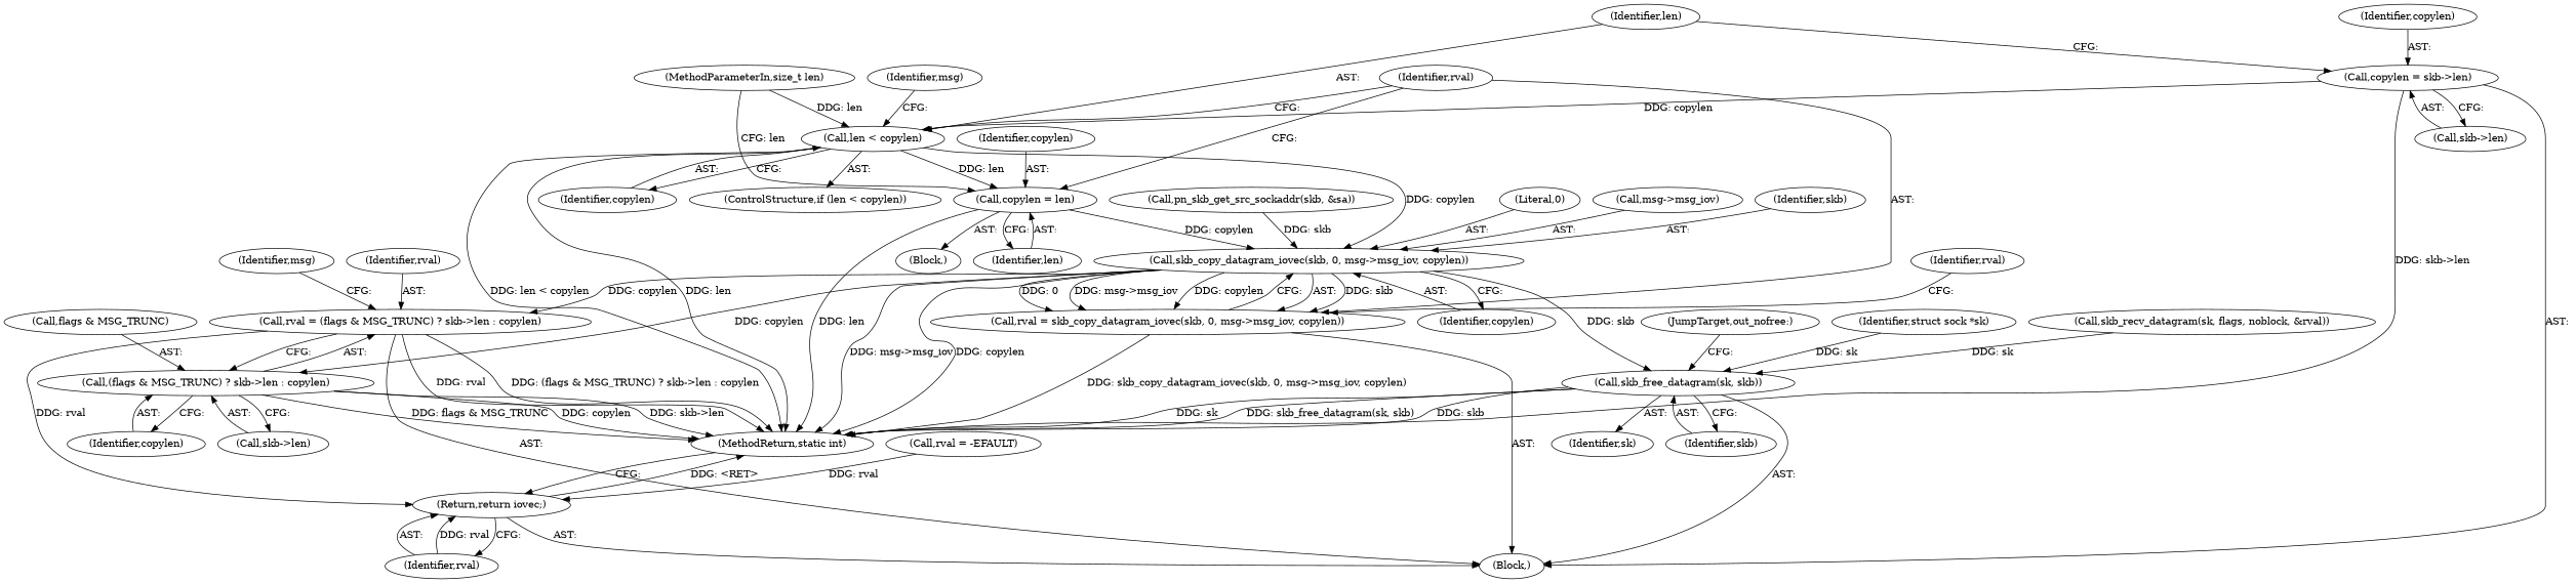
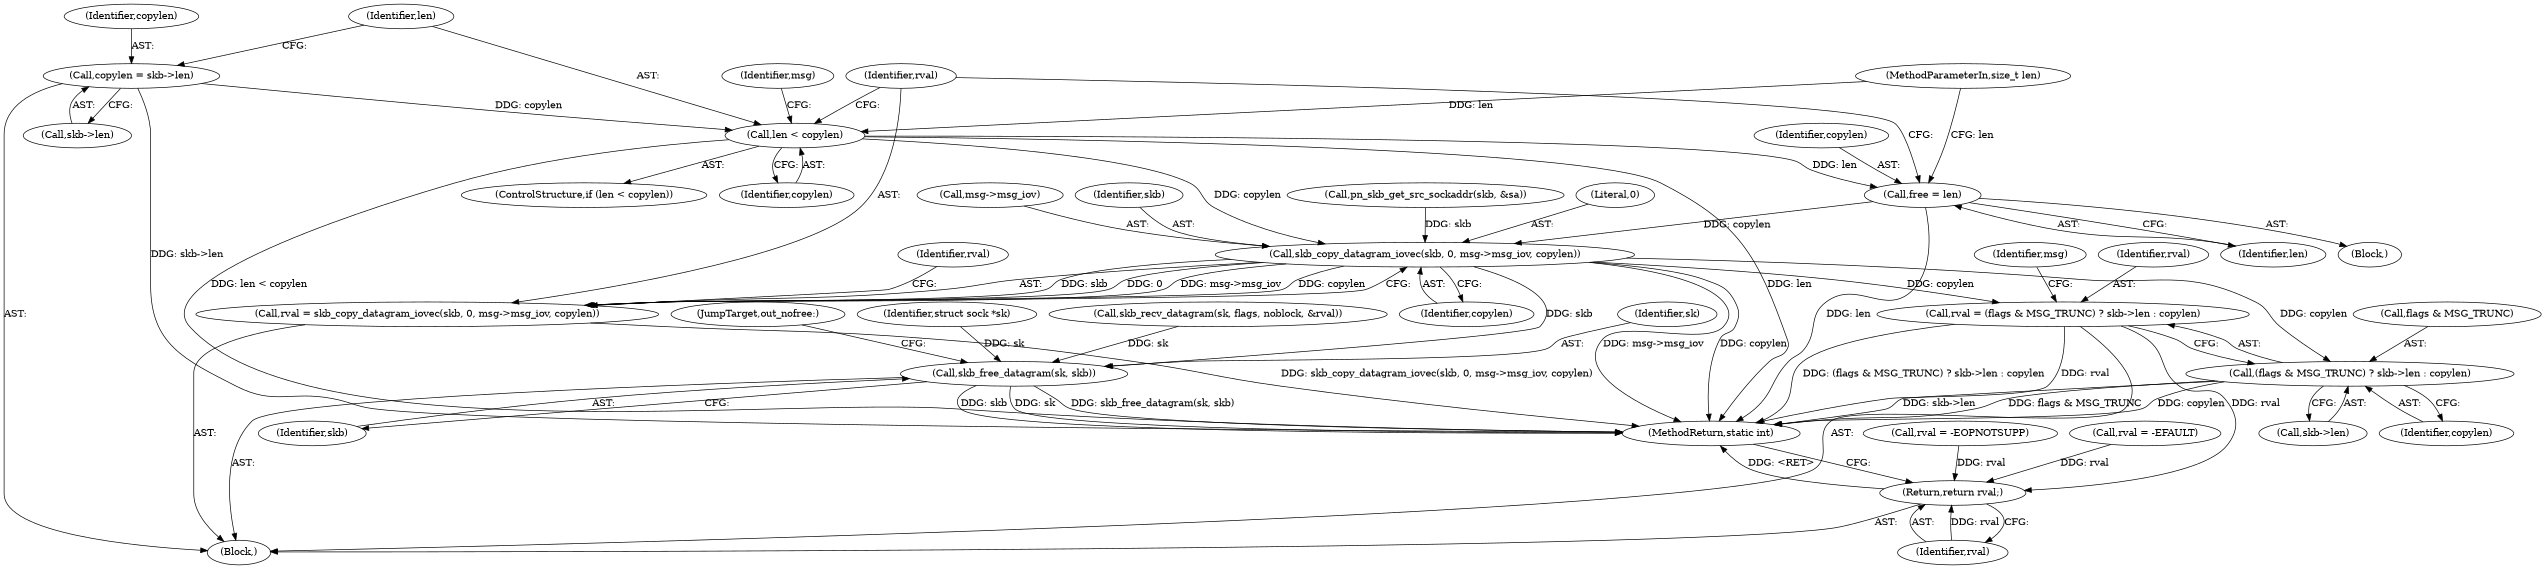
  digraph {
    n1 [label="(Call,copylen = skb->len)"]
    n2 [label="(Call,len < copylen)"]
    n3 [label="(Block,)"]
    n4 [label="(Call,skb->len)"]
    n5 [label="(MethodReturn,static int)"]
-   n6 [label="(Call,copylen = len)"]
+   n6 [label="(Call,free = len)"]
    n7 [label="(Call,skb_copy_datagram_iovec(skb, 0, msg->msg_iov, copylen))"]
    n8 [label="(ControlStructure,if (len < copylen))"]
    n9 [label="(Identifier,copylen)"]
-   n10 [label="(Return,return iovec;)"]
+   n10 [label="(Return,return rval;)"]
    n11 [label="(Identifier,len)"]
    n12 [label="(Block,)"]
    n13 [label="(Call,rval = skb_copy_datagram_iovec(skb, 0, msg->msg_iov, copylen))"]
    n14 [label="(Call,rval = (flags & MSG_TRUNC) ? skb->len : copylen)"]
    n15 [label="(Call,(flags & MSG_TRUNC) ? skb->len : copylen)"]
    n16 [label="(Call,skb_free_datagram(sk, skb))"]
    n17 [label="(Identifier,copylen)"]
    n18 [label="(Identifier,copylen)"]
    n19 [label="(Call,skb->len)"]
    n20 [label="(Identifier,skb)"]
    n21 [label="(Identifier,rval)"]
    n22 [label="(Call,pn_skb_get_src_sockaddr(skb, &sa))"]
    n23 [label="(Literal,0)"]
+   n24 [label="(Call,rval = -EOPNOTSUPP)"]
    n25 [label="(Identifier,rval)"]
    n26 [label="(Identifier,msg)"]
    n27 [label="(Identifier,rval)"]
    n28 [label="(Identifier,msg)"]
    n29 [label="(Identifier,sk)"]
    n30 [label="(Identifier,copylen)"]
    n31 [label="(Identifier,len)"]
    n32 [label="(JumpTarget,out_nofree:)"]
    n33 [label="(MethodParameterIn,size_t len)"]
    n34 [label="(Call,flags & MSG_TRUNC)"]
    n35 [label="(Identifier,struct sock *sk)"]
    n36 [label="(Call,rval = -EFAULT)"]
    n37 [label="(Identifier,copylen)"]
    n38 [label="(Call,skb_recv_datagram(sk, flags, noblock, &rval))"]
    n39 [label="(Call,msg->msg_iov)"]
    n40 [label="(Identifier,rval)"]
    n41 [label="(Identifier,skb)"]
    n1 -> n2 [label="DDG: copylen"]
    n1 -> n3 [label="AST: "]
    n1 -> n4 [label="CFG: "]
    n1 -> n5 [label="DDG: skb->len"]
    n2 -> n5 [label="DDG: len < copylen"]
    n2 -> n5 [label="DDG: len"]
    n2 -> n6 [label="DDG: len"]
    n2 -> n7 [label="DDG: copylen"]
    n2 -> n8 [label="AST: "]
    n2 -> n9 [label="CFG: "]
    n4 -> n1 [label="AST: "]
    n5 -> n10 [label="CFG: "]
    n6 -> n5 [label="DDG: len"]
    n6 -> n7 [label="DDG: copylen"]
    n6 -> n11 [label="CFG: "]
    n6 -> n12 [label="AST: "]
    n7 -> n5 [label="DDG: msg->msg_iov"]
    n7 -> n5 [label="DDG: copylen"]
    n7 -> n13 [label="AST: "]
    n7 -> n13 [label="DDG: skb"]
    n7 -> n13 [label="DDG: 0"]
    n7 -> n13 [label="DDG: msg->msg_iov"]
    n7 -> n13 [label="DDG: copylen"]
    n7 -> n14 [label="DDG: copylen"]
    n7 -> n15 [label="DDG: copylen"]
    n7 -> n16 [label="DDG: skb"]
    n7 -> n17 [label="CFG: "]
    n9 -> n2 [label="AST: "]
    n10 -> n3 [label="AST: "]
    n10 -> n5 [label="DDG: <RET>"]
    n10 -> n21 [label="CFG: "]
    n11 -> n6 [label="AST: "]
    n13 -> n3 [label="AST: "]
    n13 -> n5 [label="DDG: skb_copy_datagram_iovec(skb, 0, msg->msg_iov, copylen)"]
    n13 -> n7 [label="CFG: "]
    n14 -> n3 [label="AST: "]
    n14 -> n5 [label="DDG: rval"]
    n14 -> n5 [label="DDG: (flags & MSG_TRUNC) ? skb->len : copylen"]
    n14 -> n10 [label="DDG: rval"]
    n14 -> n15 [label="CFG: "]
    n15 -> n5 [label="DDG: skb->len"]
    n15 -> n5 [label="DDG: flags & MSG_TRUNC"]
    n15 -> n5 [label="DDG: copylen"]
    n15 -> n14 [label="AST: "]
    n15 -> n18 [label="CFG: "]
    n15 -> n19 [label="CFG: "]
    n16 -> n3 [label="AST: "]
    n16 -> n5 [label="DDG: sk"]
    n16 -> n5 [label="DDG: skb_free_datagram(sk, skb)"]
    n16 -> n5 [label="DDG: skb"]
    n16 -> n20 [label="CFG: "]
    n17 -> n7 [label="AST: "]
    n18 -> n15 [label="AST: "]
    n19 -> n15 [label="AST: "]
    n20 -> n16 [label="AST: "]
    n21 -> n10 [label="AST: "]
    n21 -> n10 [label="DDG: rval"]
    n22 -> n7 [label="DDG: skb"]
    n23 -> n7 [label="AST: "]
+   n24 -> n10 [label="DDG: rval"]
    n25 -> n13 [label="CFG: "]
    n26 -> n2 [label="CFG: "]
    n27 -> n2 [label="CFG: "]
    n27 -> n6 [label="CFG: "]
    n27 -> n13 [label="AST: "]
    n28 -> n14 [label="CFG: "]
-   n16 -> n29 [label="AST: "]
+   n29 -> n16 [label="AST: "]
    n30 -> n6 [label="AST: "]
    n31 -> n1 [label="CFG: "]
    n31 -> n2 [label="AST: "]
    n32 -> n16 [label="CFG: "]
    n33 -> n2 [label="DDG: len"]
    n33 -> n6 [label="CFG: len"]
    n34 -> n15 [label="AST: "]
    n35 -> n16 [label="DDG: sk"]
    n36 -> n10 [label="DDG: rval"]
    n37 -> n1 [label="AST: "]
    n38 -> n16 [label="DDG: sk"]
    n39 -> n7 [label="AST: "]
    n40 -> n14 [label="AST: "]
    n41 -> n7 [label="AST: "]
  }
